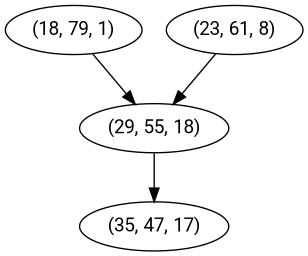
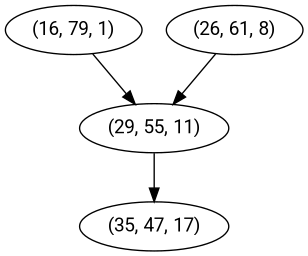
  digraph {
    fontname=Roboto
    node [fontname=Roboto]
    edge [fontname=Roboto]
-   "(16, 79, 1)" [label="(18, 79, 1)"]
-   "(29, 55, 11)" [label="(29, 55, 18)"]
-   "(26, 61, 8)" [label="(23, 61, 8)"]
+   "(16, 79, 1)"
+   "(29, 55, 11)"
+   "(26, 61, 8)"
    "(35, 47, 17)"
    "(16, 79, 1)" -> "(29, 55, 11)"
    "(29, 55, 11)" -> "(35, 47, 17)"
    "(26, 61, 8)" -> "(29, 55, 11)"
  }
